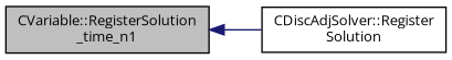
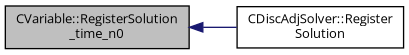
  digraph {
    rankdir=LR
    fontname="Open Sans"
    node [color=black fontname="Open Sans" fontsize=10 shape=record style=filled]
-   n1 [fillcolor=grey75 fontcolor=black height=0.2 label="CVariable::RegisterSolution\l_time_n1" width=0.4]
+   n1 [fillcolor=grey75 fontcolor=black height=0.2 label="CVariable::RegisterSolution\l_time_n0" width=0.4]
    n2 [fillcolor=white height=0.2 label="CDiscAdjSolver::Register\lSolution" width=0.4]
    n1 -> n2 [color=midnightblue dir=back fontname="Open Sans" fontsize=10 labelfontname=Helvetica labelfontsize=10 style=solid]
  }
